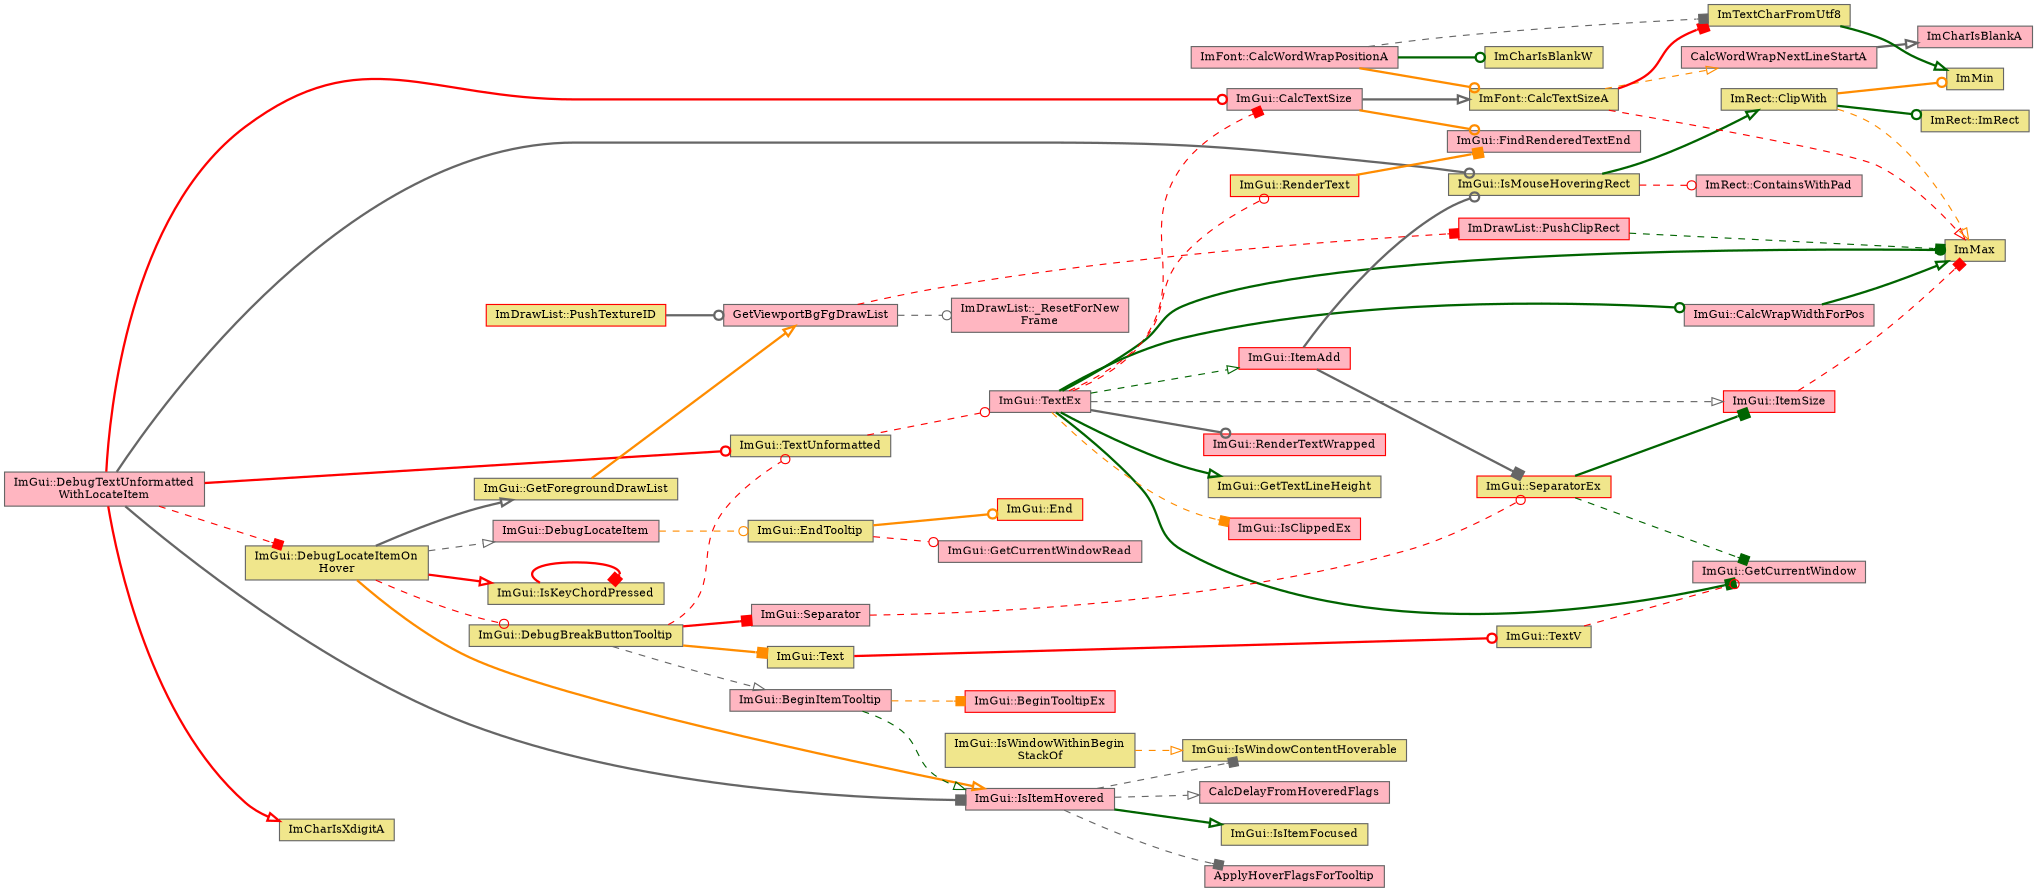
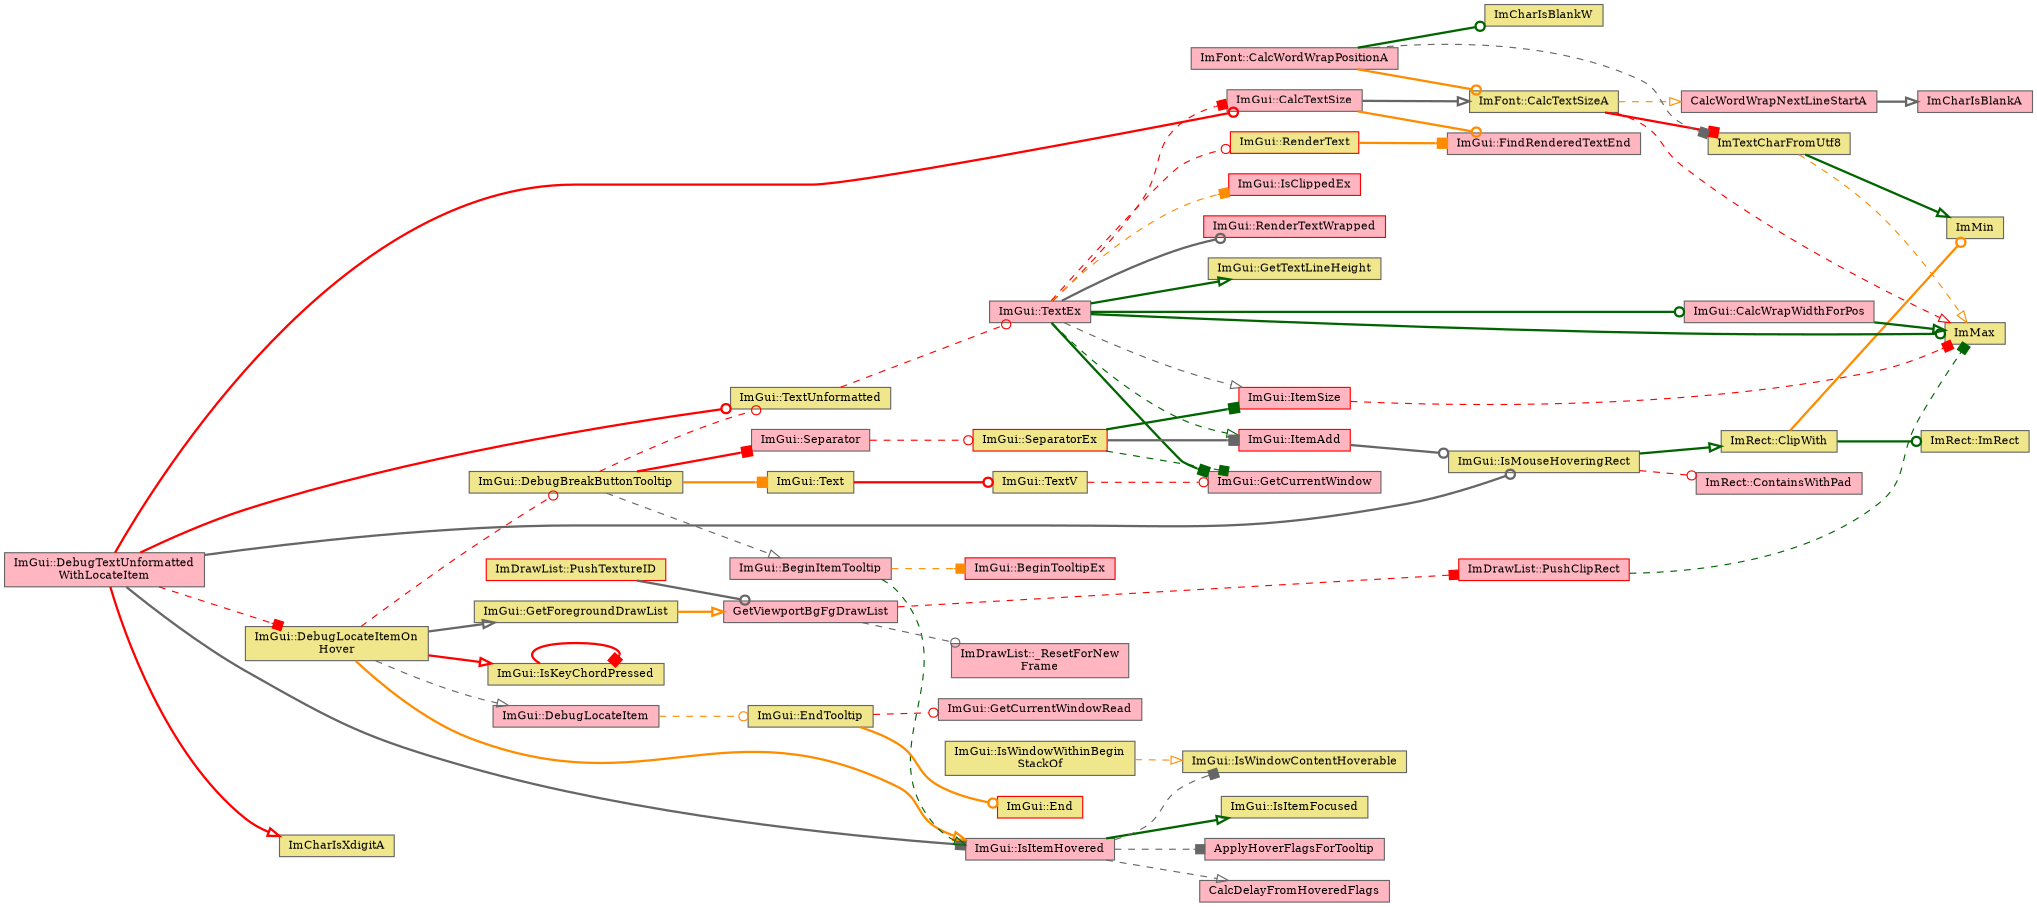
  digraph {
    fontname="DejaVu Serif"
    rankdir=LR
    node [color=grey40 fillcolor=lightpink fontname="DejaVu Serif" fontsize=10 shape=box style=filled]
    edge [arrowhead=odot color=red fontname="DejaVu Serif" fontsize=10 labelfontname=Helvetica labelfontsize=10 style=bold]
    n1 [color=gray40 fontcolor=black height=0.2 label="ImGui::DebugTextUnformatted\lWithLocateItem" width=0.4]
    n2 [height=0.2 label="ImGui::CalcTextSize" width=0.4]
    n3 [fillcolor=khaki height=0.2 label="ImGui::DebugLocateItemOn\lHover" width=0.4]
    n4 [height=0.2 label="ImGui::IsItemHovered" width=0.4]
    n5 [fillcolor=khaki height=0.2 label="ImGui::IsMouseHoveringRect" width=0.4]
    n6 [fillcolor=khaki height=0.2 label="ImGui::TextUnformatted" width=0.4]
    n7 [fillcolor=khaki height=0.2 label=ImCharIsXdigitA width=0.4]
    n8 [fillcolor=khaki height=0.2 label="ImFont::CalcTextSizeA" width=0.4]
    n9 [height=0.2 label="ImGui::FindRenderedTextEnd" width=0.4]
    n10 [fillcolor=khaki height=0.2 label="ImGui::DebugBreakButtonTooltip" width=0.4]
    n11 [height=0.2 label="ImGui::DebugLocateItem" width=0.4]
    n12 [fillcolor=khaki height=0.2 label="ImGui::GetForegroundDrawList" width=0.4]
    n13 [fillcolor=khaki height=0.2 label="ImGui::IsKeyChordPressed" width=0.4]
    n14 [height=0.2 label=ApplyHoverFlagsForTooltip width=0.4]
    n15 [height=0.2 label=CalcDelayFromHoveredFlags width=0.4]
    n16 [fillcolor=khaki height=0.2 label="ImGui::IsItemFocused" width=0.4]
    n17 [fillcolor=khaki height=0.2 label="ImGui::IsWindowContentHoverable" width=0.4]
    n18 [fillcolor=khaki height=0.2 label="ImRect::ClipWith" width=0.4]
    n19 [height=0.2 label="ImRect::ContainsWithPad" width=0.4]
    n20 [height=0.2 label="ImGui::TextEx" width=0.4]
    n21 [height=0.2 label=CalcWordWrapNextLineStartA width=0.4]
    n22 [fillcolor=khaki height=0.2 label=ImTextCharFromUtf8 width=0.4]
    n23 [fillcolor=khaki height=0.2 label=ImMax width=0.4]
    n24 [height=0.2 label=ImCharIsBlankA width=0.4]
    n25 [height=0.2 label="ImFont::CalcWordWrapPositionA" width=0.4]
    n26 [fillcolor=khaki height=0.2 label=ImCharIsBlankW width=0.4]
    n27 [fillcolor=khaki height=0.2 label=ImMin width=0.4]
    n28 [height=0.2 label="ImGui::BeginItemTooltip" width=0.4]
    n29 [height=0.2 label="ImGui::Separator" width=0.4]
    n30 [fillcolor=khaki height=0.2 label="ImGui::Text" width=0.4]
    n31 [fillcolor=khaki height=0.2 label="ImGui::EndTooltip" width=0.4]
    n32 [height=0.2 label=GetViewportBgFgDrawList width=0.4]
    n33 [color=red height=0.2 label="ImGui::BeginTooltipEx" width=0.4]
    n34 [color=red fillcolor=khaki height=0.2 label="ImGui::End" width=0.4]
    n35 [height=0.2 label="ImGui::GetCurrentWindowRead" width=0.4]
    n36 [color=red fillcolor=khaki height=0.2 label="ImGui::SeparatorEx" width=0.4]
    n37 [fillcolor=khaki height=0.2 label="ImGui::TextV" width=0.4]
    n38 [fillcolor=khaki height=0.2 label="ImGui::IsWindowWithinBegin\lStackOf" width=0.4]
    n39 [height=0.2 label="ImGui::GetCurrentWindow" width=0.4]
    n40 [color=red height=0.2 label="ImGui::ItemAdd" width=0.4]
    n41 [color=red height=0.2 label="ImGui::ItemSize" width=0.4]
    n42 [fillcolor=khaki height=0.2 label="ImRect::ImRect" width=0.4]
    n43 [height=0.2 label="ImGui::CalcWrapWidthForPos" width=0.4]
    n44 [fillcolor=khaki height=0.2 label="ImGui::GetTextLineHeight" width=0.4]
    n45 [color=red height=0.2 label="ImGui::IsClippedEx" width=0.4]
    n46 [color=red fillcolor=khaki height=0.2 label="ImGui::RenderText" width=0.4]
    n47 [color=red height=0.2 label="ImGui::RenderTextWrapped" width=0.4]
    n48 [height=0.2 label="ImDrawList::_ResetForNew\lFrame" width=0.4]
    n49 [color=red height=0.2 label="ImDrawList::PushClipRect" width=0.4]
    n50 [color=red fillcolor=khaki height=0.2 label="ImDrawList::PushTextureID" width=0.4]
    n1 -> n2
    n1 -> n3 [arrowhead=box style=dashed]
    n1 -> n4 [arrowhead=box color=gray40]
    n1 -> n5 [color=gray40]
    n1 -> n6
    n1 -> n7 [arrowhead=onormal]
    n2 -> n8 [arrowhead=onormal color=gray40]
    n2 -> n9 [color=darkorange]
    n3 -> n4 [arrowhead=onormal color=darkorange]
    n3 -> n10 [style=dashed]
    n3 -> n11 [arrowhead=onormal color=gray40 style=dashed]
    n3 -> n12 [arrowhead=onormal color=gray40]
    n3 -> n13 [arrowhead=onormal]
    n4 -> n14 [arrowhead=box color=gray40 style=dashed]
    n4 -> n15 [arrowhead=onormal color=gray40 style=dashed]
    n4 -> n16 [arrowhead=onormal color=darkgreen]
    n4 -> n17 [arrowhead=box color=gray40 style=dashed]
    n5 -> n18 [arrowhead=onormal color=darkgreen]
    n5 -> n19 [style=dashed]
    n6 -> n20 [style=dashed]
    n8 -> n21 [arrowhead=onormal color=darkorange style=dashed]
    n8 -> n22 [arrowhead=box]
    n8 -> n23 [arrowhead=onormal style=dashed]
    n10 -> n6 [style=dashed]
    n10 -> n28 [arrowhead=onormal color=gray40 style=dashed]
    n10 -> n29 [arrowhead=box]
    n10 -> n30 [arrowhead=box color=darkorange]
    n11 -> n31 [color=darkorange style=dashed]
    n12 -> n32 [arrowhead=onormal color=darkorange]
    n13 -> n13 [arrowhead=box]
-   n18 -> n23 [arrowhead=onormal color=darkorange style=dashed]
+   n22 -> n23 [arrowhead=onormal color=darkorange style=dashed]
    n18 -> n27 [color=darkorange]
    n18 -> n42 [color=darkgreen]
    n20 -> n2 [arrowhead=box style=dashed]
    n20 -> n23 [color=darkgreen]
    n20 -> n39 [arrowhead=box color=darkgreen]
    n20 -> n40 [arrowhead=onormal color=darkgreen style=dashed]
    n20 -> n41 [arrowhead=onormal color=gray40 style=dashed]
    n20 -> n43 [color=darkgreen]
    n20 -> n44 [arrowhead=onormal color=darkgreen]
    n20 -> n45 [arrowhead=box color=darkorange style=dashed]
    n20 -> n46 [style=dashed]
    n20 -> n47 [color=gray40]
    n21 -> n24 [arrowhead=onormal color=gray40]
    n22 -> n27 [arrowhead=onormal color=darkgreen]
    n25 -> n8 [color=darkorange]
    n25 -> n22 [arrowhead=box color=gray40 style=dashed]
    n25 -> n26 [color=darkgreen]
    n28 -> n4 [arrowhead=onormal color=darkgreen style=dashed]
    n28 -> n33 [arrowhead=box color=darkorange style=dashed]
    n29 -> n36 [style=dashed]
    n30 -> n37
    n31 -> n34 [color=darkorange]
    n31 -> n35 [style=dashed]
    n32 -> n48 [color=gray40 style=dashed]
    n32 -> n49 [arrowhead=box style=dashed]
    n36 -> n39 [arrowhead=box color=darkgreen style=dashed]
-   n40 -> n36 [arrowhead=box color=gray40]
+   n36 -> n40 [arrowhead=box color=gray40]
    n36 -> n41 [arrowhead=box color=darkgreen]
    n37 -> n39 [style=dashed]
    n38 -> n17 [arrowhead=onormal color=darkorange style=dashed]
    n40 -> n5 [color=gray40]
    n41 -> n23 [arrowhead=box style=dashed]
    n43 -> n23 [arrowhead=onormal color=darkgreen]
    n46 -> n9 [arrowhead=box color=darkorange]
    n49 -> n23 [arrowhead=box color=darkgreen style=dashed]
    n50 -> n32 [color=gray40]
  }
